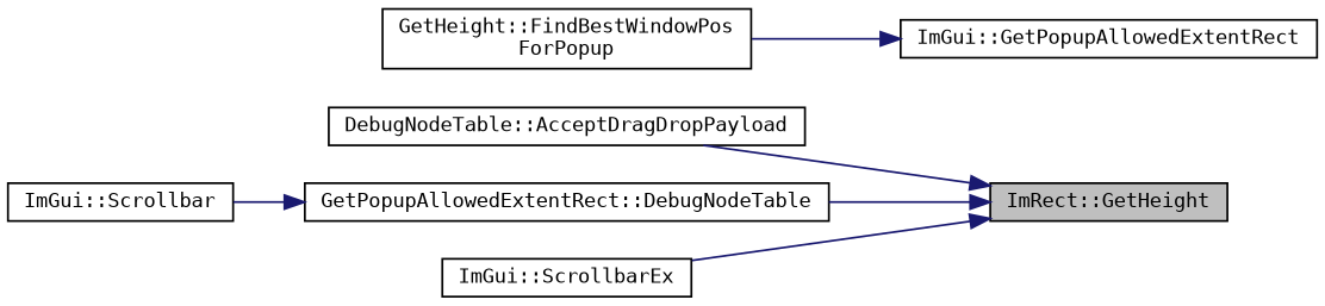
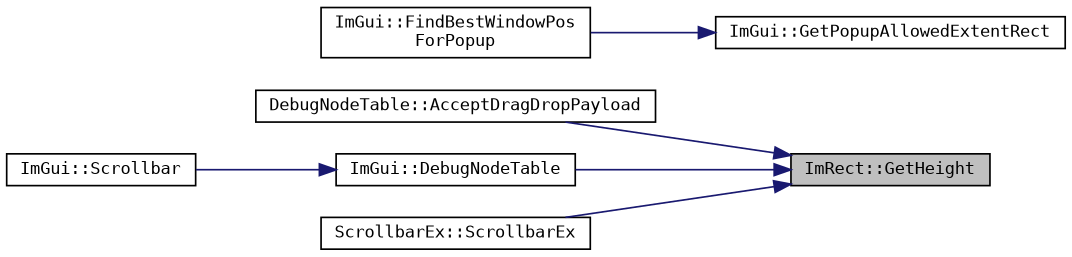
  digraph {
    fontname="DejaVu Sans Mono"
    rankdir=RL
    node [color=black fillcolor=white fontname="DejaVu Sans Mono" fontsize=10 shape=record style=filled]
    edge [color=midnightblue dir=back fontname="DejaVu Sans Mono" fontsize=10 labelfontname=Helvetica labelfontsize=10 style=solid]
    n1 [fillcolor=grey75 fontcolor=black height=0.2 label="ImRect::GetHeight" width=0.4]
    n2 [height=0.2 label="DebugNodeTable::AcceptDragDropPayload" width=0.4]
-   n3 [height=0.2 label="GetPopupAllowedExtentRect::DebugNodeTable" width=0.4]
-   n4 [height=0.2 label="ImGui::ScrollbarEx" width=0.4]
+   n3 [height=0.2 label="ImGui::DebugNodeTable" width=0.4]
+   n4 [height=0.2 label="ScrollbarEx::ScrollbarEx" width=0.4]
    n5 [height=0.2 label="ImGui::Scrollbar" width=0.4]
    n6 [height=0.2 label="ImGui::GetPopupAllowedExtentRect" width=0.4]
-   n7 [height=0.2 label="GetHeight::FindBestWindowPos\lForPopup" width=0.4]
+   n7 [height=0.2 label="ImGui::FindBestWindowPos\lForPopup" width=0.4]
    n1 -> n2
    n1 -> n3
    n1 -> n4
    n3 -> n5
    n6 -> n7
  }
